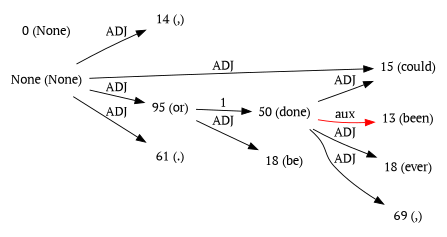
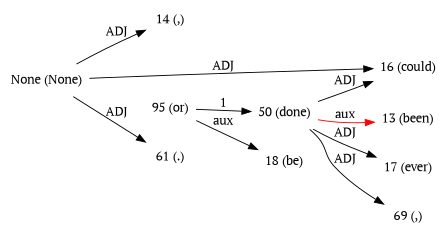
  digraph {
    fontname="PT Serif"
    rankdir=LR
    node [fontname="PT Serif" shape=plaintext]
    edge [dir=forward fontname="PT Serif"]
    n1 [label="None (None)"]
    n2 [label="14 (,)"]
    n3 [label="95 (or)"]
    n4 [label="61 (.)"]
-   n5 [label="15 (could)"]
+   n5 [label="16 (could)"]
    n6 [label="50 (done)"]
    n7 [label="18 (be)"]
    n8 [label="13 (been)"]
-   n9 [label="18 (ever)"]
+   n9 [label="17 (ever)"]
    n10 [label="69 (,)"]
-   n11 [label="0 (None)"]
    n1 -> n2 [label=ADJ]
-   n1 -> n3 [label=ADJ]
    n1 -> n4 [label=ADJ]
    n1 -> n5 [label=ADJ]
    n3 -> n6 [label=1]
-   n3 -> n7 [label=ADJ]
+   n3 -> n7 [label=aux]
    n6 -> n5 [label=ADJ]
    n6 -> n8 [color=red label=aux]
    n6 -> n9 [label=ADJ]
    n6 -> n10 [label=ADJ]
  }
